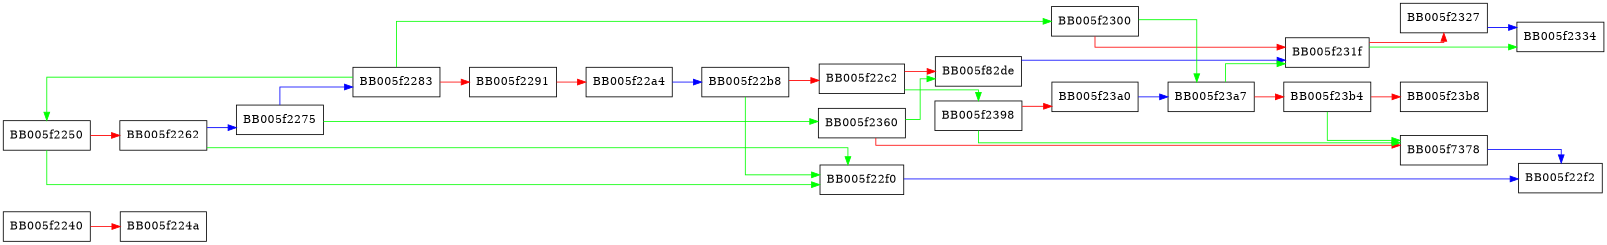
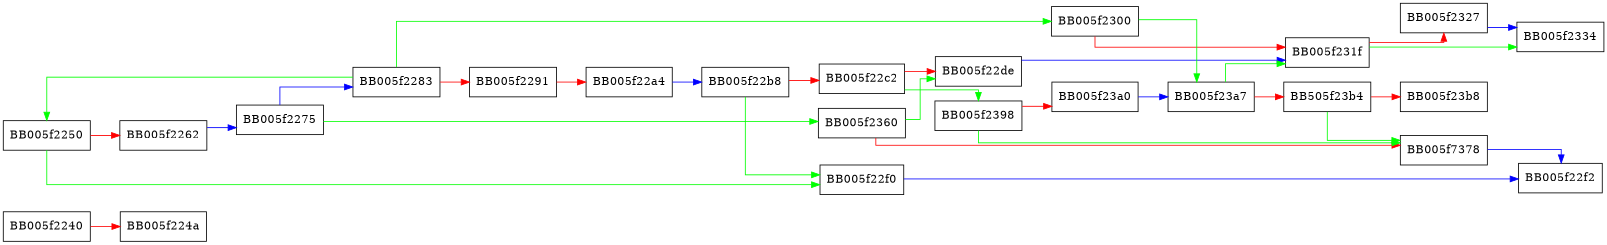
  digraph {
    rankdir=LR
    splines=ortho
    node [shape=box]
    edge [color=green]
    BB005f2240
    BB005f224a
    BB005f2250
    BB005f22f0
    BB005f2262
    BB005f22f2
    BB005f2275
    BB005f2360
    BB005f2283
-   BB005f22de [label=BB005f82de]
+   BB005f22de
    n11 [label=BB005f7378]
    BB005f2300
    BB005f2291
    BB005f231f
    BB005f23a7
    BB005f22a4
    BB005f2334
    BB005f2327
-   BB005f23b4
+   BB005f23b4 [label=BB505f23b4]
    BB005f22b8
    BB005f22c2
    BB005f2398
    BB005f23a0
    BB005f23b8
    BB005f2240 -> BB005f224a [color=red]
    BB005f2250 -> BB005f22f0
    BB005f2250 -> BB005f2262 [color=red]
    BB005f22f0 -> BB005f22f2 [color=blue]
-   BB005f2262 -> BB005f22f0
    BB005f2262 -> BB005f2275 [color=blue]
    BB005f2275 -> BB005f2360
    BB005f2275 -> BB005f2283 [color=blue]
    BB005f2360 -> BB005f22de
    BB005f2360 -> n11 [color=red]
    BB005f2283 -> BB005f2250
    BB005f2283 -> BB005f2300
    BB005f2283 -> BB005f2291 [color=red]
    BB005f22de -> BB005f231f [color=blue]
    n11 -> BB005f22f2 [color=blue]
    BB005f2300 -> BB005f231f [color=red]
    BB005f2300 -> BB005f23a7
    BB005f2291 -> BB005f22a4 [color=red]
    BB005f231f -> BB005f2334
    BB005f231f -> BB005f2327 [color=red]
    BB005f23a7 -> BB005f231f
    BB005f23a7 -> BB005f23b4 [color=red]
    BB005f22a4 -> BB005f22b8 [color=blue]
    BB005f2327 -> BB005f2334 [color=blue]
    BB005f23b4 -> n11
    BB005f23b4 -> BB005f23b8 [color=red]
    BB005f22b8 -> BB005f22f0
    BB005f22b8 -> BB005f22c2 [color=red]
    BB005f22c2 -> BB005f22de [color=red]
    BB005f22c2 -> BB005f2398
    BB005f2398 -> n11
    BB005f2398 -> BB005f23a0 [color=red]
    BB005f23a0 -> BB005f23a7 [color=blue]
  }
